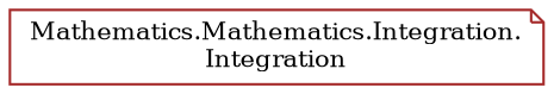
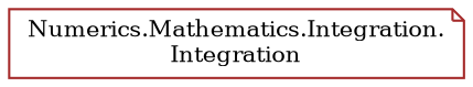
  digraph {
    rankdir=LR
    fontname="DejaVu Serif"
-   n1 [color=brown fillcolor=white fontname="DejaVu Serif" fontsize=10 height=0.2 label="Mathematics.Mathematics.Integration.\lIntegration" shape=note style=filled width=0.4]
+   n1 [color=brown fillcolor=white fontname="DejaVu Serif" fontsize=10 height=0.2 label="Numerics.Mathematics.Integration.\lIntegration" shape=note style=filled width=0.4]
  }
